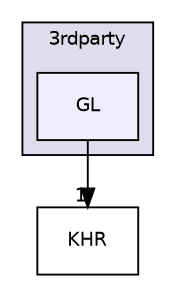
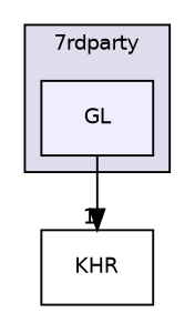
  digraph {
    compound=true
    node [fontname=Helvetica fontsize=10 shape=box]
    n1 [fillcolor="#eeeeff" label=GL pencolor=black style=filled]
    n2 [label=KHR]
    subgraph cluster_1 {
      bgcolor="#ddddee"
      fontname=Helvetica
      fontsize=10
-     label="3rdparty"
+     label="7rdparty"
      pencolor=black
      n1
    }
    n1 -> n2 [headlabel=1 labeldistance=1.5 labelfontname=Helvetica labelfontsize=10]
  }
